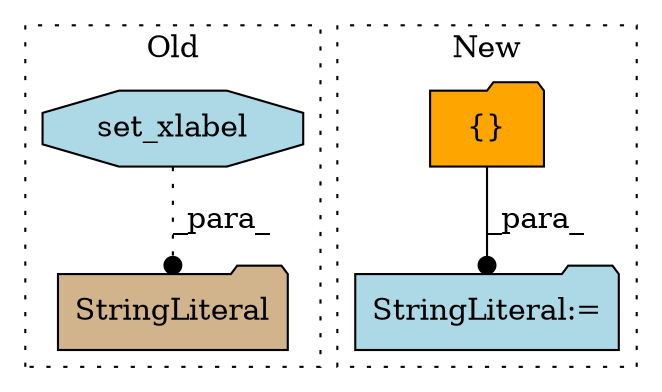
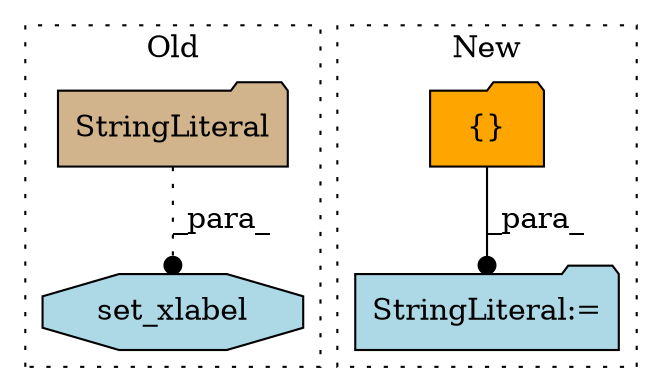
  digraph {
    node [fillcolor=lightblue shape=folder style=filled]
    edge [arrowhead=dot]
    n1 [a=32 l="11,1" label=set_xlabel s="6042,6055" shape=octagon]
    n2 [a=45 fillcolor=tan l=2 label=StringLiteral s=6053]
    n3 [a=4 fillcolor=orange l="1,1" label="{}" s="4840,4844"]
    n4 [a=7 l=1 label="StringLiteral:=" s=4830]
    subgraph cluster_1 {
      label=Old
      style=dotted
      n1
      n2
    }
    subgraph cluster_2 {
      label=New
      style=dotted
      n3
      n4
    }
-   n1 -> n2 [label=_para_ style=dotted]
+   n2 -> n1 [label=_para_ style=dotted]
    n3 -> n4 [label=_para_ style=solid]
  }
